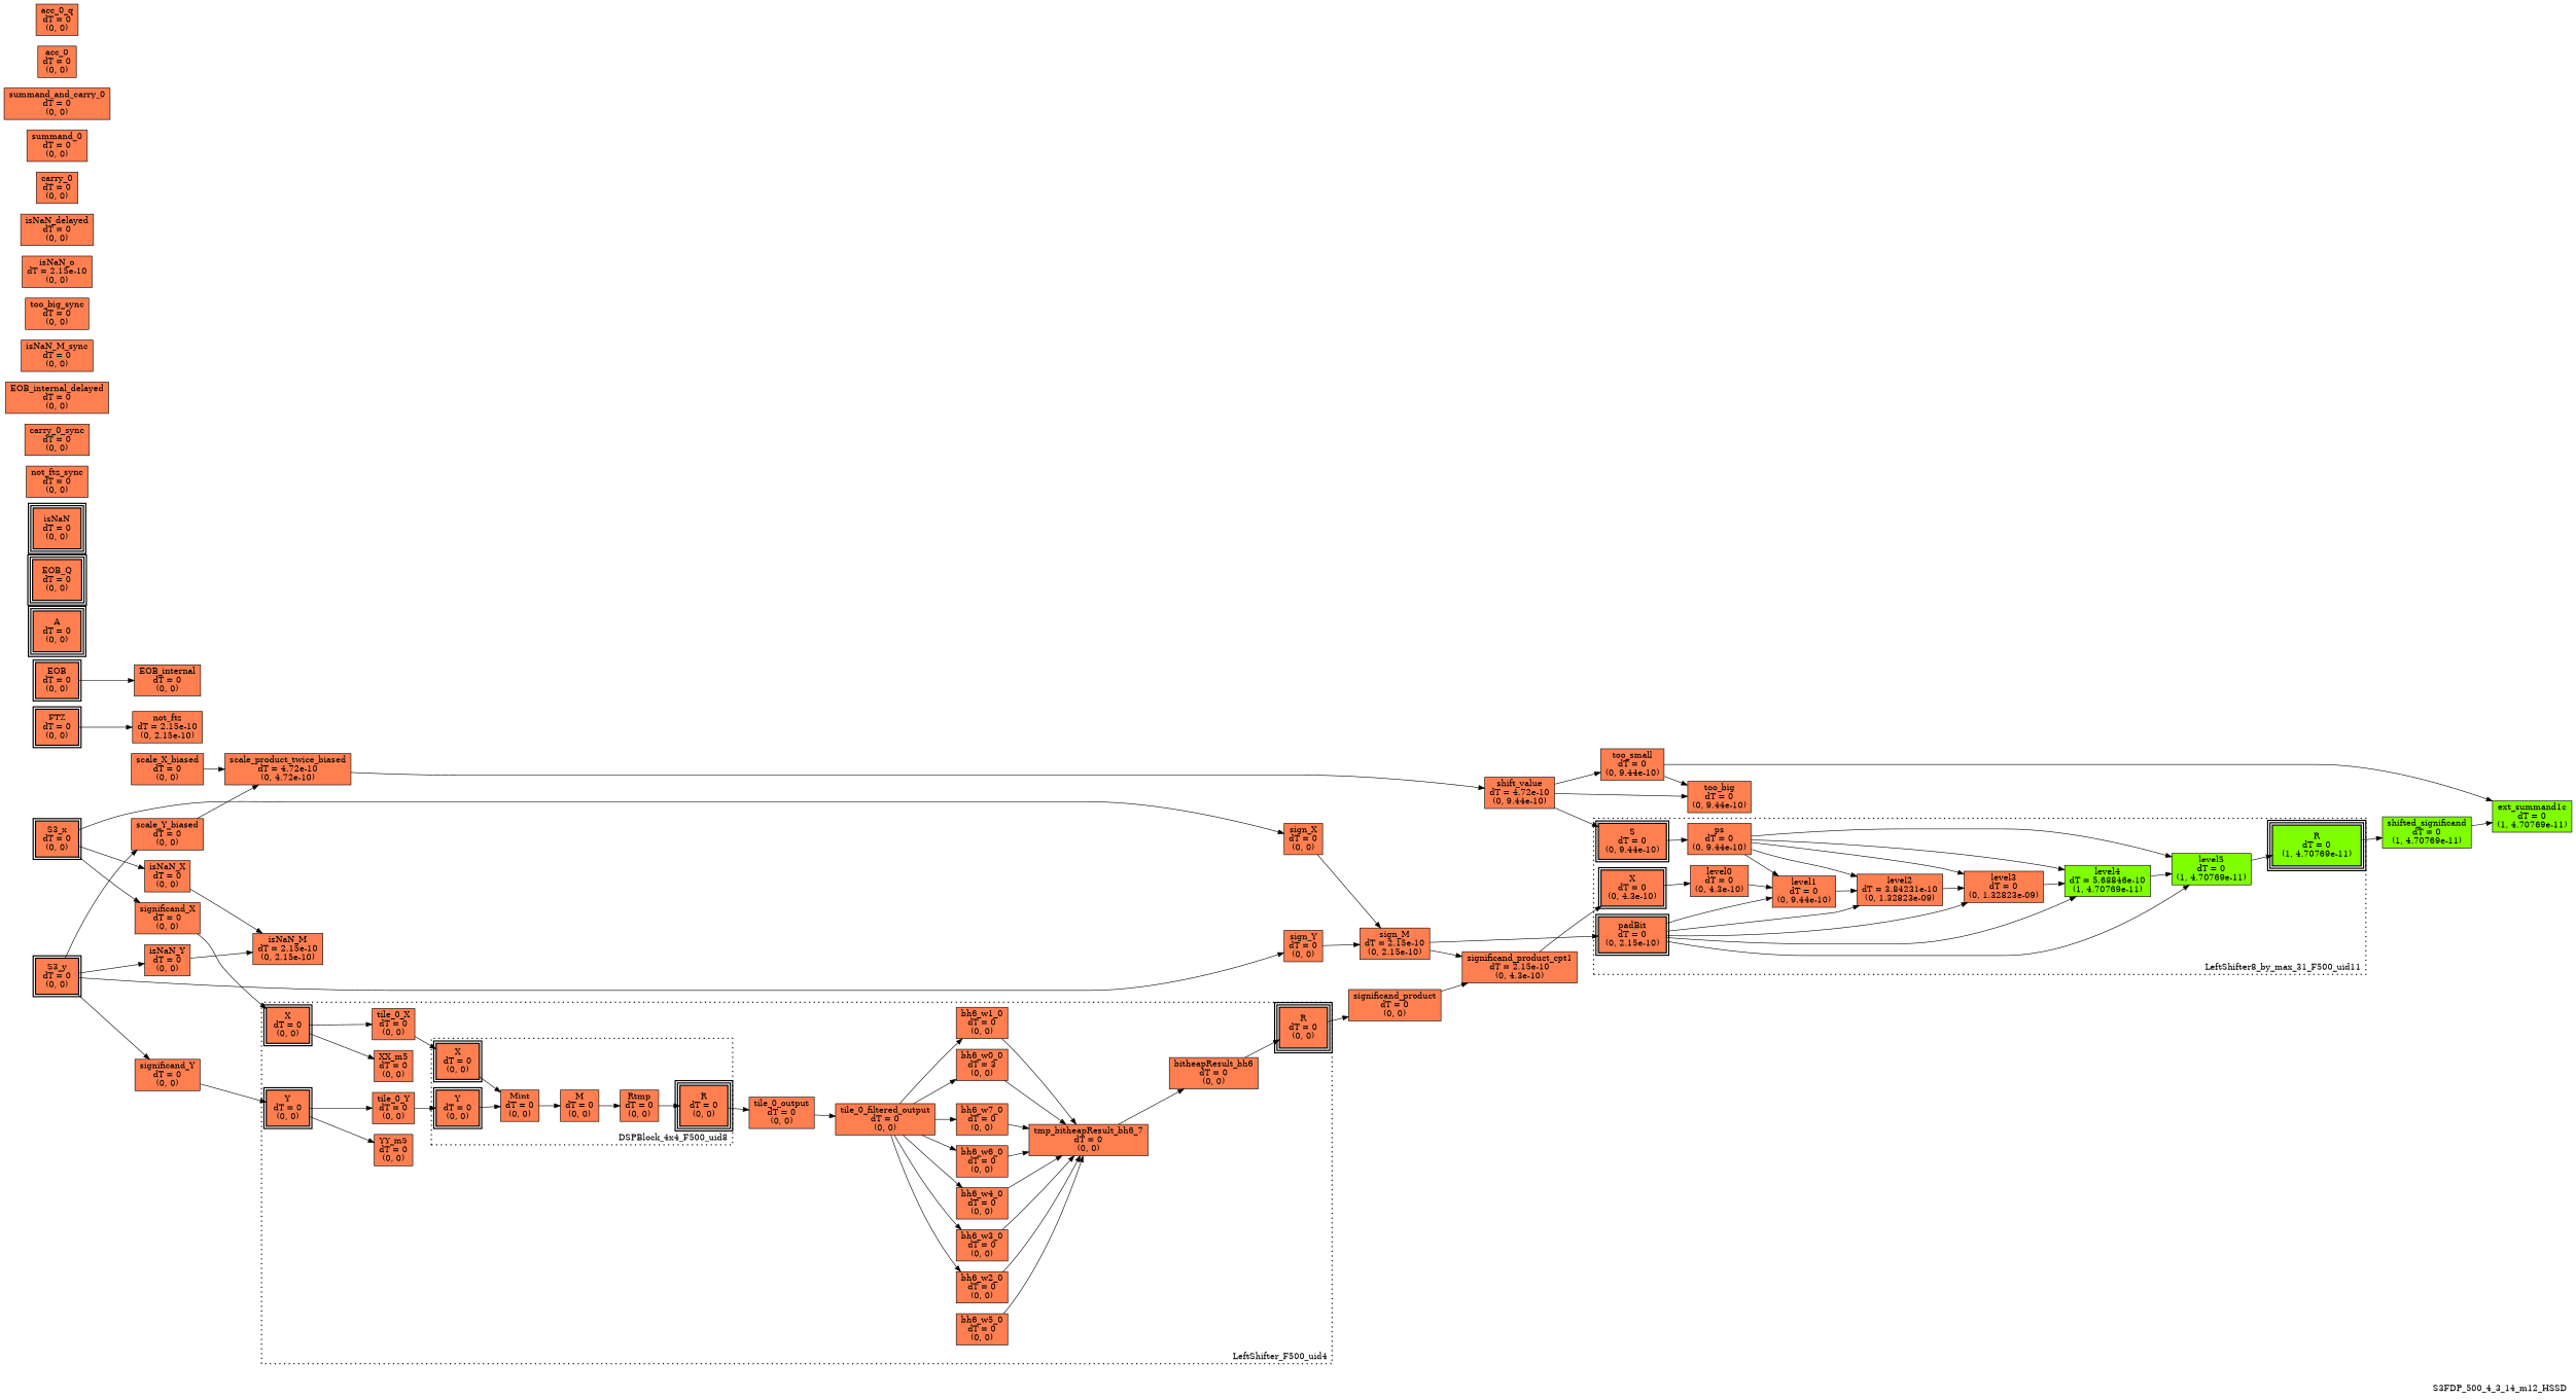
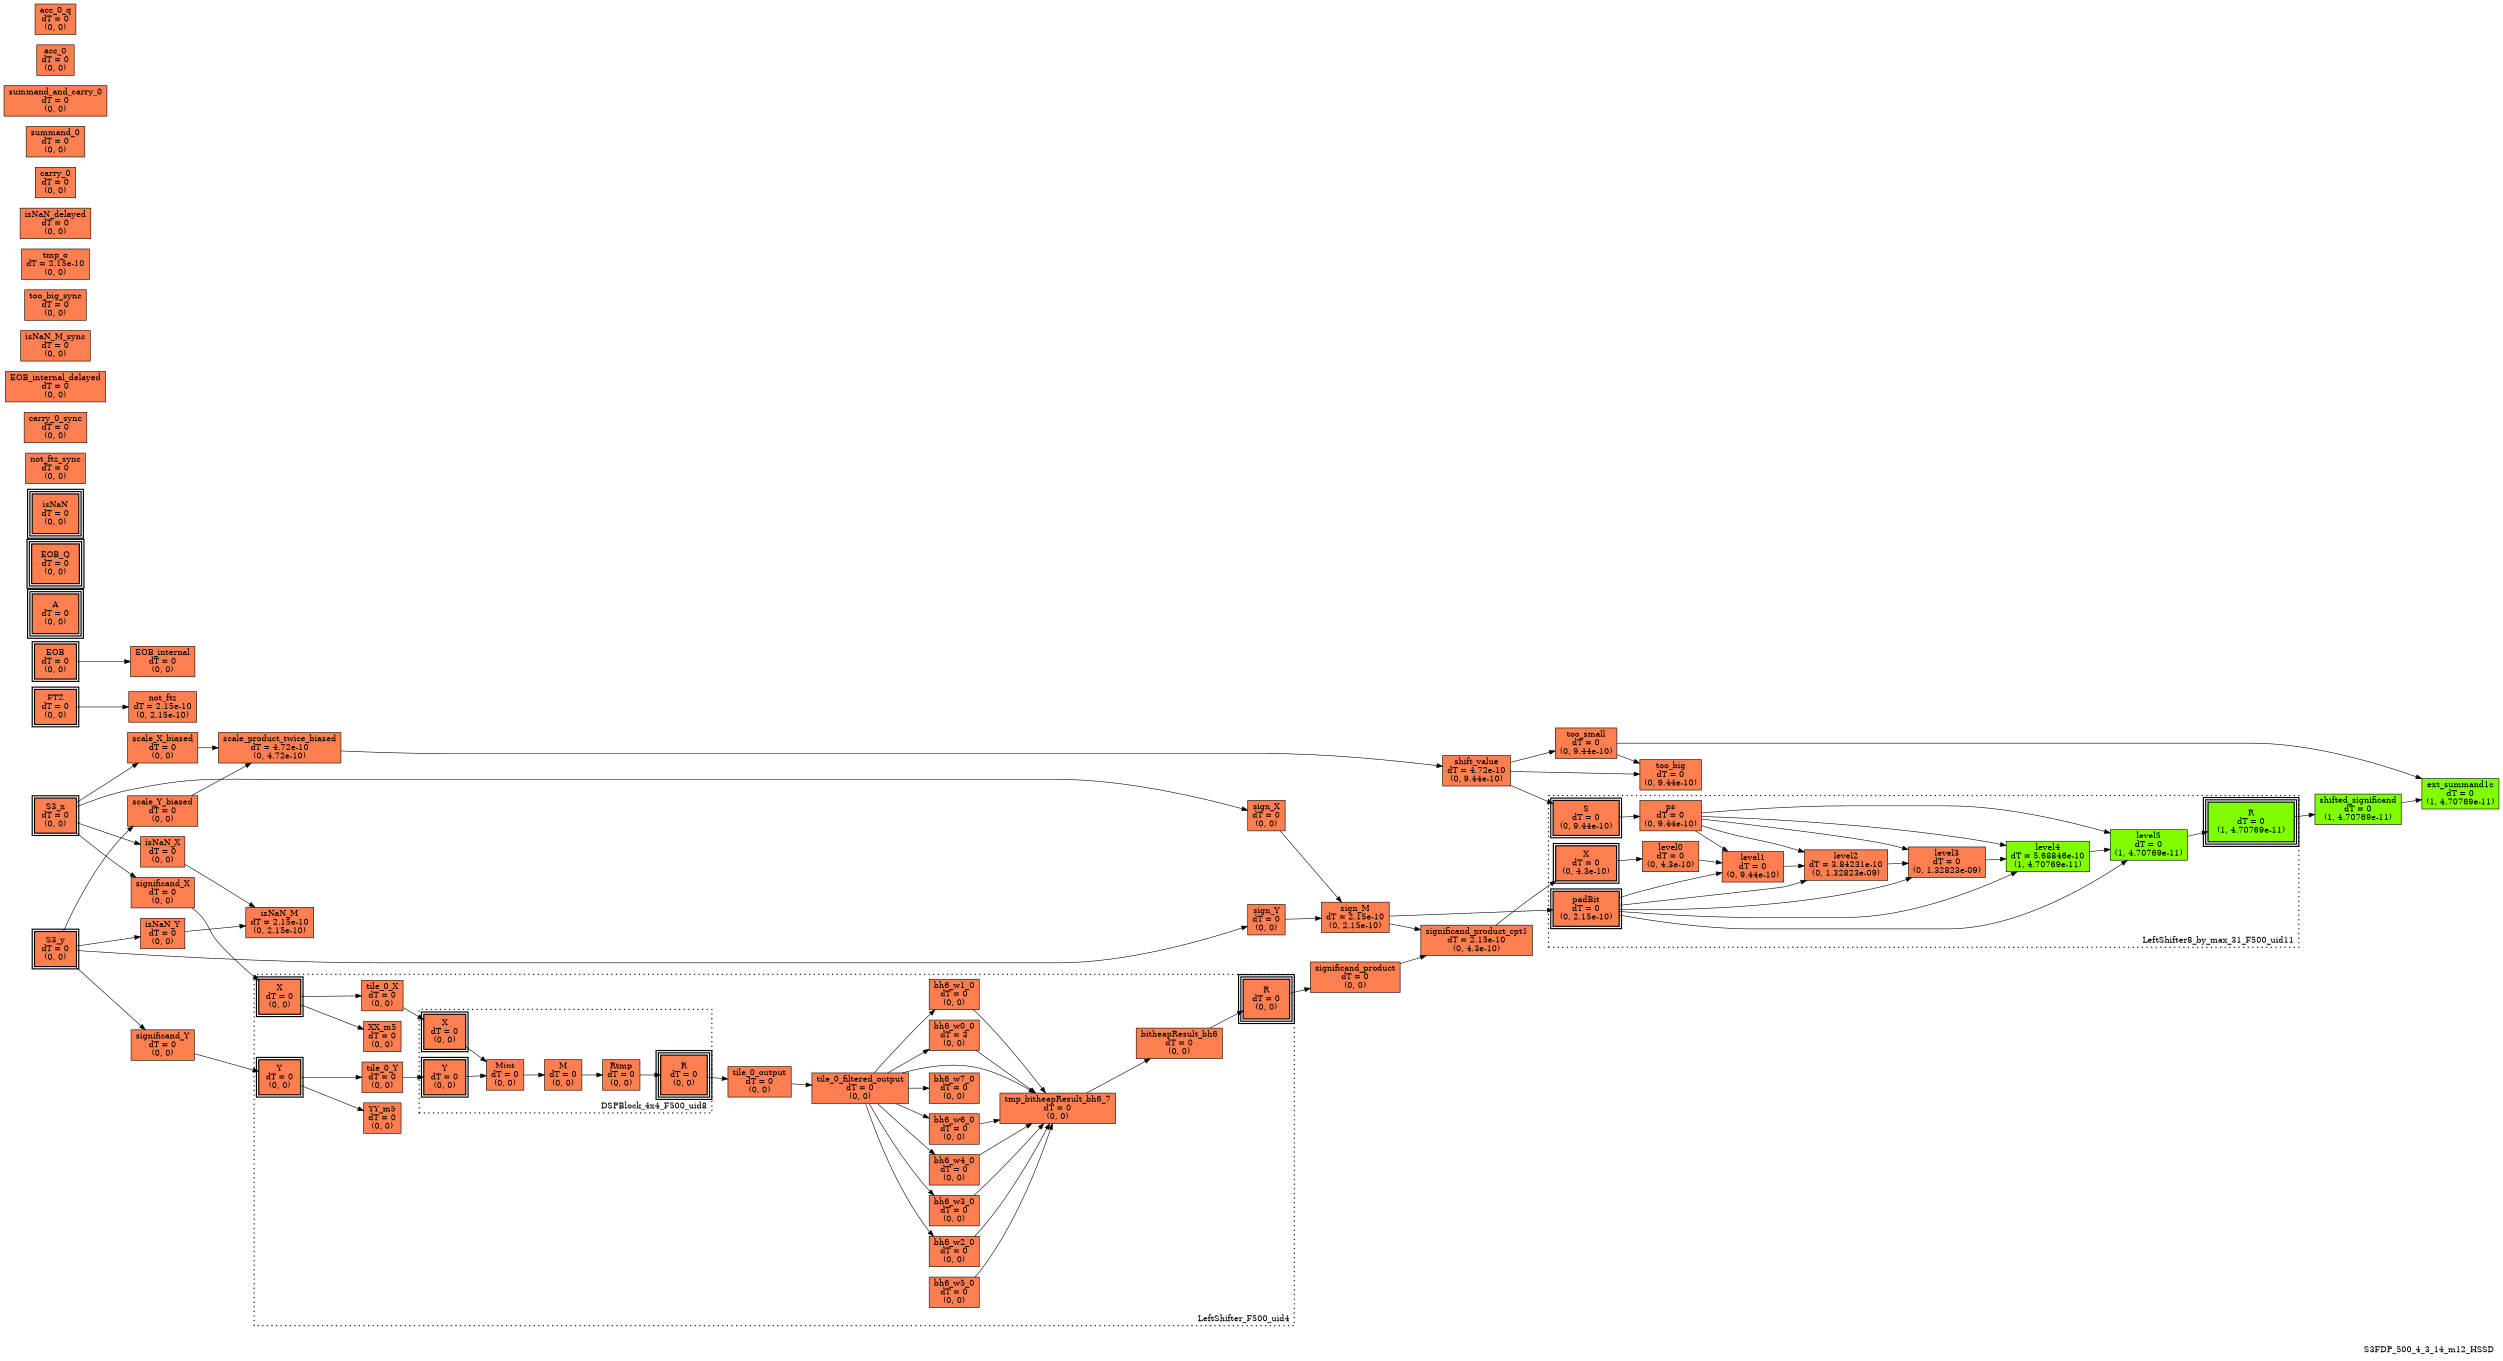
  digraph {
    label=S3FDP_500_4_3_14_m12_HSSD
    labeljust=right
    labelloc=bottom
    nodesep=0.25
    rankdir=LR
    ranksep=0.5
    node [color=black fillcolor=coral peripheries=1 shape=box style=filled]
    edge [arrowhead=normal arrowsize=1.0 arrowtail=normal color=black dir=forward]
    n1 [label="S3_x\ndT = 0\n(0, 0)" peripheries=2 style="bold, filled"]
    n2 [label="S3_y\ndT = 0\n(0, 0)" peripheries=2 style="bold, filled"]
    n3 [label="FTZ\ndT = 0\n(0, 0)" peripheries=2 style="bold, filled"]
    n4 [label="EOB\ndT = 0\n(0, 0)" peripheries=2 style="bold, filled"]
    n5 [label="A\ndT = 0\n(0, 0)" peripheries=3 style="bold, filled"]
    n6 [label="EOB_Q\ndT = 0\n(0, 0)" peripheries=3 style="bold, filled"]
    n7 [label="isNaN\ndT = 0\n(0, 0)" peripheries=3 style="bold, filled"]
    n8 [label="X\ndT = 0\n(0, 0)" peripheries=2 style="bold, filled"]
    n9 [label="Y\ndT = 0\n(0, 0)" peripheries=2 style="bold, filled"]
    n10 [label="R\ndT = 0\n(0, 0)" peripheries=3 style="bold, filled"]
    n11 [label="X\ndT = 0\n(0, 0)" peripheries=2 style="bold, filled"]
    n12 [label="Y\ndT = 0\n(0, 0)" peripheries=2 style="bold, filled"]
    n13 [label="R\ndT = 0\n(0, 0)" peripheries=3 style="bold, filled"]
    n14 [label="Mint\ndT = 0\n(0, 0)"]
    n15 [label="M\ndT = 0\n(0, 0)"]
    n16 [label="Rtmp\ndT = 0\n(0, 0)"]
    n17 [label="XX_m5\ndT = 0\n(0, 0)"]
    n18 [label="tile_0_X\ndT = 0\n(0, 0)"]
    n19 [label="YY_m5\ndT = 0\n(0, 0)"]
    n20 [label="tile_0_Y\ndT = 0\n(0, 0)"]
    n21 [label="tile_0_output\ndT = 0\n(0, 0)"]
    n22 [label="tile_0_filtered_output\ndT = 0\n(0, 0)"]
    n23 [label="bh6_w0_0\ndT = 3\n(0, 0)"]
    n24 [label="bh6_w1_0\ndT = 0\n(0, 0)"]
    n25 [label="bh6_w2_0\ndT = 0\n(0, 0)"]
    n26 [label="bh6_w3_0\ndT = 0\n(0, 0)"]
    n27 [label="bh6_w4_0\ndT = 0\n(0, 0)"]
    n28 [label="bh6_w5_0\ndT = 0\n(0, 0)"]
    n29 [label="bh6_w6_0\ndT = 0\n(0, 0)"]
    n30 [label="bh6_w7_0\ndT = 0\n(0, 0)"]
    n31 [label="tmp_bitheapResult_bh6_7\ndT = 0\n(0, 0)"]
    n32 [label="bitheapResult_bh6\ndT = 0\n(0, 0)"]
    n33 [label="X\ndT = 0\n(0, 4.3e-10)" peripheries=2 style="bold, filled"]
    n34 [label="S\ndT = 0\n(0, 9.44e-10)" peripheries=2 style="bold, filled"]
    n35 [label="padBit\ndT = 0\n(0, 2.15e-10)" peripheries=2 style="bold, filled"]
    n36 [fillcolor=chartreuse label="R\ndT = 0\n(1, 4.70769e-11)" peripheries=3 style="bold, filled"]
    n37 [label="level0\ndT = 0\n(0, 4.3e-10)"]
    n38 [label="ps\ndT = 0\n(0, 9.44e-10)"]
    n39 [label="level1\ndT = 0\n(0, 9.44e-10)"]
    n40 [label="level2\ndT = 3.84231e-10\n(0, 1.32823e-09)"]
    n41 [label="level3\ndT = 0\n(0, 1.32823e-09)"]
    n42 [fillcolor=chartreuse label="level4\ndT = 5.68846e-10\n(1, 4.70769e-11)"]
    n43 [fillcolor=chartreuse label="level5\ndT = 0\n(1, 4.70769e-11)"]
    n44 [label="sign_X\ndT = 0\n(0, 0)"]
    n45 [label="isNaN_X\ndT = 0\n(0, 0)"]
    n46 [label="significand_X\ndT = 0\n(0, 0)"]
    n47 [label="scale_X_biased\ndT = 0\n(0, 0)"]
    n48 [label="sign_Y\ndT = 0\n(0, 0)"]
    n49 [label="isNaN_Y\ndT = 0\n(0, 0)"]
    n50 [label="significand_Y\ndT = 0\n(0, 0)"]
    n51 [label="scale_Y_biased\ndT = 0\n(0, 0)"]
    n52 [label="not_ftz\ndT = 2.15e-10\n(0, 2.15e-10)"]
    n53 [label="EOB_internal\ndT = 0\n(0, 0)"]
    n54 [label="significand_product\ndT = 0\n(0, 0)"]
    n55 [fillcolor=chartreuse label="shifted_significand\ndT = 0\n(1, 4.70769e-11)"]
    n56 [label="sign_M\ndT = 2.15e-10\n(0, 2.15e-10)"]
    n57 [label="isNaN_M\ndT = 2.15e-10\n(0, 2.15e-10)"]
    n58 [label="scale_product_twice_biased\ndT = 4.72e-10\n(0, 4.72e-10)"]
    n59 [label="significand_product_cpt1\ndT = 2.15e-10\n(0, 4.3e-10)"]
    n60 [label="shift_value\ndT = 4.72e-10\n(0, 9.44e-10)"]
    n61 [label="too_small\ndT = 0\n(0, 9.44e-10)"]
    n62 [label="too_big\ndT = 0\n(0, 9.44e-10)"]
    n63 [fillcolor=chartreuse label="ext_summand1c\ndT = 0\n(1, 4.70769e-11)"]
    n64 [label="not_ftz_sync\ndT = 0\n(0, 0)"]
    n65 [label="carry_0_sync\ndT = 0\n(0, 0)"]
    n66 [label="EOB_internal_delayed\ndT = 0\n(0, 0)"]
    n67 [label="isNaN_M_sync\ndT = 0\n(0, 0)"]
    n68 [label="too_big_sync\ndT = 0\n(0, 0)"]
-   n69 [label="isNaN_o\ndT = 2.15e-10\n(0, 0)"]
+   n69 [label="tmp_o\ndT = 2.15e-10\n(0, 0)"]
    n70 [label="isNaN_delayed\ndT = 0\n(0, 0)"]
    n71 [label="carry_0\ndT = 0\n(0, 0)"]
    n72 [label="summand_0\ndT = 0\n(0, 0)"]
    n73 [label="summand_and_carry_0\ndT = 0\n(0, 0)"]
    n74 [label="acc_0\ndT = 0\n(0, 0)"]
    n75 [label="acc_0_q\ndT = 0\n(0, 0)"]
    subgraph sub_1 {
      rank=same
      n1
      n2
      n3
      n4
    }
    subgraph sub_2 {
      rank=same
      n5
      n6
      n7
    }
    subgraph cluster_3 {
      label=LeftShifter_F500_uid4
      style="bold, dotted"
      n17
      n18
      n19
      n20
      n21
      n22
      n23
      n24
      n25
      n26
      n27
      n28
      n29
      n30
      n31
      n32
      subgraph sub_4 {
        label=IntMultiplier_F500_uid4
        rank=same
        style="bold, dotted"
        n8
        n9
      }
      subgraph sub_5 {
        label=IntMultiplier_F500_uid4
        rank=same
        style="bold, dotted"
        n10
      }
      subgraph cluster_6 {
        label=DSPBlock_4x4_F500_uid8
        style="bold, dotted"
        n14
        n15
        n16
        subgraph sub_7 {
          label=DSPBlock_4x4_F500_uid8
          rank=same
          style="bold, dotted"
          n11
          n12
        }
        subgraph sub_8 {
          label=DSPBlock_4x4_F500_uid8
          rank=same
          style="bold, dotted"
          n13
        }
      }
    }
    subgraph cluster_9 {
      label=LeftShifter8_by_max_31_F500_uid11
      style="bold, dotted"
      n37
      n38
      n39
      n40
      n41
      n42
      n43
      subgraph sub_10 {
        label=LeftShifter8_by_max_31_F500_uid11
        rank=same
        style="bold, dotted"
        n33
        n34
        n35
      }
      subgraph sub_11 {
        label=LeftShifter8_by_max_31_F500_uid11
        rank=same
        style="bold, dotted"
        n36
      }
    }
    n1 -> n44
    n1 -> n45
    n1 -> n46
+   n1 -> n47
    n2 -> n48
    n2 -> n49
    n2 -> n50
    n2 -> n51
    n3 -> n52
    n4 -> n53
    n8 -> n17
    n8 -> n18
    n9 -> n19
    n9 -> n20
    n10 -> n54
    n11 -> n14
    n12 -> n14
    n13 -> n21
    n14 -> n15
    n15 -> n16
    n16 -> n13
    n18 -> n11
    n20 -> n12
    n21 -> n22
    n22 -> n23
    n22 -> n24
    n22 -> n25
    n22 -> n26
    n22 -> n27
    n22 -> n29
    n22 -> n30
    n23 -> n31
    n24 -> n31
    n25 -> n31
    n26 -> n31
    n27 -> n31
    n28 -> n31
    n29 -> n31
-   n30 -> n31
+   n22 -> n31
    n31 -> n32
    n32 -> n10
    n33 -> n37
    n34 -> n38
    n35 -> n39
    n35 -> n40
    n35 -> n41
    n35 -> n42
    n35 -> n43
    n36 -> n55
    n37 -> n39
    n38 -> n39
    n38 -> n40
    n38 -> n41
    n38 -> n42
    n38 -> n43
    n39 -> n40
    n40 -> n41
    n41 -> n42
    n42 -> n43
    n43 -> n36
    n44 -> n56
    n45 -> n57
    n46 -> n8
    n47 -> n58
    n48 -> n56
    n49 -> n57
    n50 -> n9
    n51 -> n58
    n54 -> n59
    n55 -> n63
    n56 -> n35
    n56 -> n59
    n58 -> n60
    n59 -> n33
    n60 -> n34
    n60 -> n61
    n60 -> n62
    n61 -> n62
    n61 -> n63
  }
